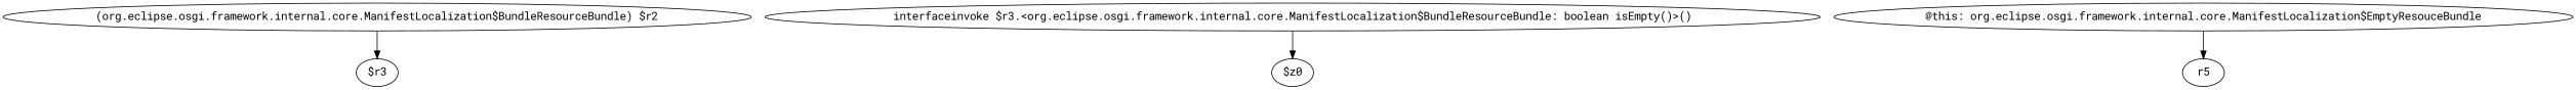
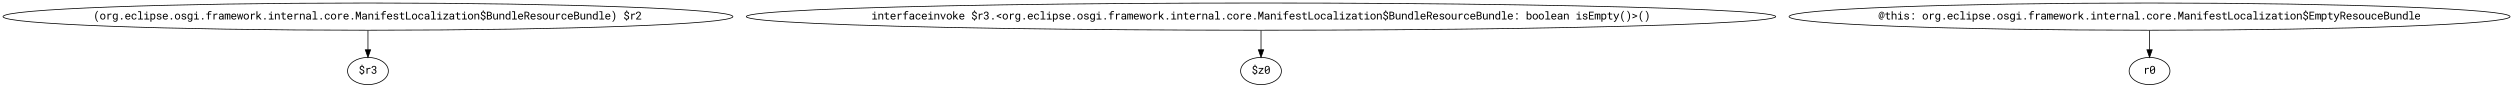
  digraph {
    fontname="Roboto Mono"
    node [fontname="Roboto Mono"]
    edge [fontname="Roboto Mono"]
    n1 [label="(org.eclipse.osgi.framework.internal.core.ManifestLocalization$BundleResourceBundle) $r2"]
    n2 [label="$r3"]
    n3 [label="interfaceinvoke $r3.<org.eclipse.osgi.framework.internal.core.ManifestLocalization$BundleResourceBundle: boolean isEmpty()>()"]
    n4 [label="$z0"]
    n5 [label="@this: org.eclipse.osgi.framework.internal.core.ManifestLocalization$EmptyResouceBundle"]
-   n6 [label=r5]
+   n6 [label=r0]
    n1 -> n2
    n3 -> n4
    n5 -> n6
  }
